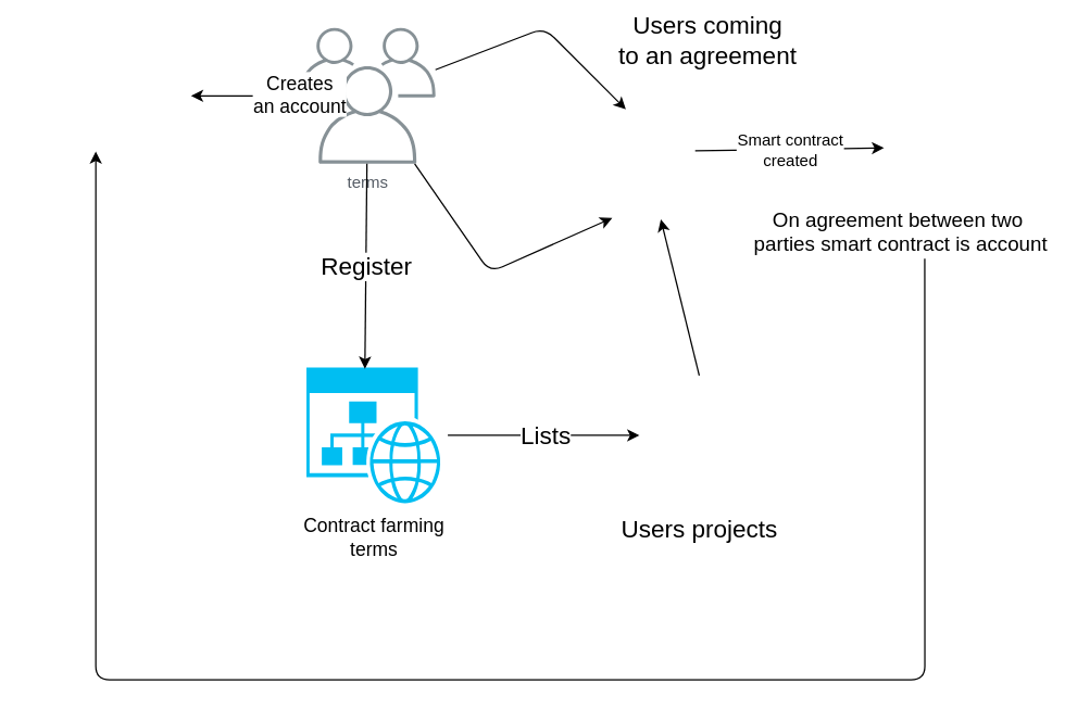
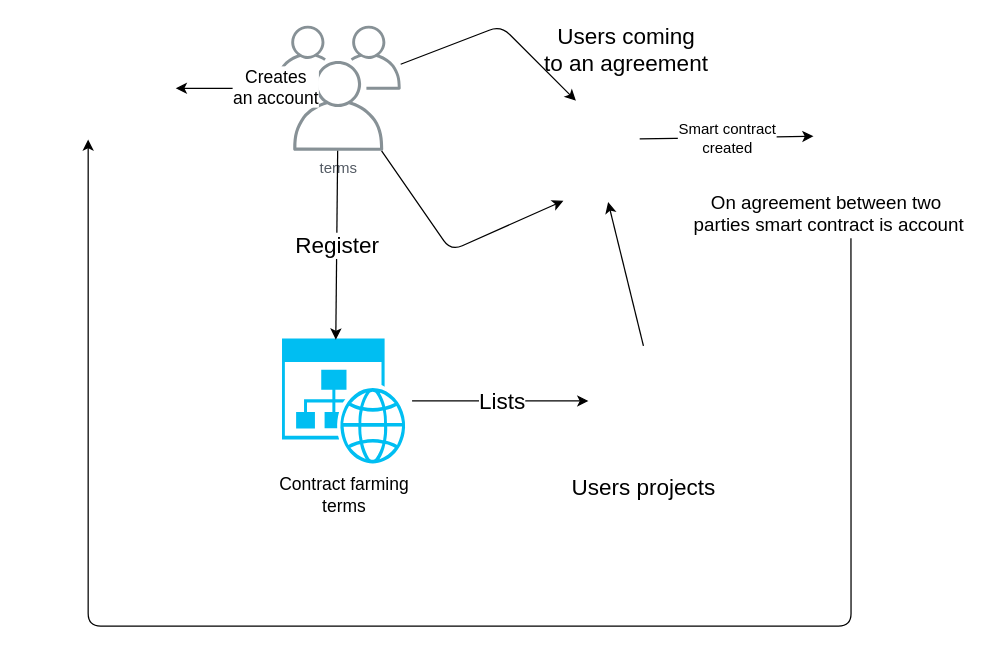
  <mxCell id="0" />
  <mxCell id="1" parent="0" />
  <mxCell id="2" value="terms" style="outlineConnect=0;gradientColor=none;fontColor=#545B64;strokeColor=none;fillColor=#879196;dashed=0;verticalLabelPosition=bottom;verticalAlign=top;align=center;html=1;fontSize=12;fontStyle=0;aspect=fixed;shape=mxgraph.aws4.illustration_users;pointerEvents=1" vertex="1" parent="1"><mxGeometry x="220" y="20" width="100" height="100" as="geometry" /></mxCell>
  <mxCell id="3" value="" style="endArrow=classic;html=1;" edge="1" parent="1"><mxGeometry relative="1" as="geometry"><mxPoint x="200" y="70" as="sourcePoint" /><mxPoint x="140" y="70" as="targetPoint" /></mxGeometry></mxCell>
  <mxCell id="4" value="&lt;font style=&quot;font-size: 14px&quot;&gt;Creates &lt;br&gt;an account&lt;/font&gt;" style="edgeLabel;resizable=0;html=1;align=center;verticalAlign=middle;" connectable="0" vertex="1" parent="3"><mxGeometry relative="1" as="geometry"><mxPoint x="49.9" y="-1.14" as="offset" /></mxGeometry></mxCell>
  <mxCell id="5" value="" style="group" vertex="1" connectable="0" parent="1"><mxGeometry x="20" y="20" width="118" height="116" as="geometry" /></mxCell>
  <mxCell id="6" value="" style="shape=image;html=1;verticalAlign=top;verticalLabelPosition=bottom;labelBackgroundColor=#ffffff;imageAspect=0;aspect=fixed;image=https://cdn4.iconfinder.com/data/icons/48-bubbles/48/07.Wallet-128.png" vertex="1" parent="5"><mxGeometry x="17" y="8" width="84" height="84" as="geometry" /></mxCell>
  <mxCell id="7" value="" style="shape=image;html=1;verticalAlign=top;verticalLabelPosition=bottom;labelBackgroundColor=#ffffff;imageAspect=0;aspect=fixed;image=https://cdn4.iconfinder.com/data/icons/cryptocoins/227/BTC-128.png" vertex="1" parent="5"><mxGeometry x="80" width="38" height="38" as="geometry" /></mxCell>
  <mxCell id="8" value="" style="shape=image;html=1;verticalAlign=top;verticalLabelPosition=bottom;labelBackgroundColor=#ffffff;imageAspect=0;aspect=fixed;image=https://cdn4.iconfinder.com/data/icons/cryptocurrency-8/512/template_line-06-128.png" vertex="1" parent="5"><mxGeometry x="80" y="40" width="38" height="38" as="geometry" /></mxCell>
  <mxCell id="9" value="" style="shape=image;html=1;verticalAlign=top;verticalLabelPosition=bottom;labelBackgroundColor=#ffffff;imageAspect=0;aspect=fixed;image=https://cdn4.iconfinder.com/data/icons/cryptocurrency-8/512/template_line-01-128.png" vertex="1" parent="5"><mxGeometry x="80" y="78" width="38" height="38" as="geometry" /></mxCell>
  <mxCell id="10" value="" style="verticalLabelPosition=bottom;html=1;verticalAlign=top;align=center;strokeColor=none;fillColor=#00BEF2;shape=mxgraph.azure.website_generic;pointerEvents=1;" vertex="1" parent="1"><mxGeometry x="225" y="270" width="100" height="100" as="geometry" /></mxCell>
  <mxCell id="11" value="" style="endArrow=classic;html=1;entryX=0.43;entryY=0.01;entryDx=0;entryDy=0;entryPerimeter=0;" edge="1" parent="1" source="2" target="10"><mxGeometry relative="1" as="geometry"><mxPoint x="263" y="140" as="sourcePoint" /><mxPoint x="640" y="250" as="targetPoint" /></mxGeometry></mxCell>
  <mxCell id="12" value="&lt;font style=&quot;font-size: 18px&quot;&gt;Register&lt;/font&gt;" style="edgeLabel;resizable=0;html=1;align=center;verticalAlign=middle;" connectable="0" vertex="1" parent="11"><mxGeometry relative="1" as="geometry" /></mxCell>
  <mxCell id="13" value="Contract farming terms" style="text;html=1;strokeColor=none;fillColor=none;align=center;verticalAlign=middle;whiteSpace=wrap;rounded=0;fontSize=14;" vertex="1" parent="1"><mxGeometry x="220" y="380" width="110" height="30" as="geometry" /></mxCell>
  <mxCell id="14" value="" style="shape=image;html=1;verticalAlign=top;verticalLabelPosition=bottom;labelBackgroundColor=#ffffff;imageAspect=0;aspect=fixed;image=https://cdn2.iconfinder.com/data/icons/japan-flat-2/340/farm_rice_field_agriculture_plant_harvest_food-128.png" vertex="1" parent="1"><mxGeometry x="470" y="276" width="88" height="88" as="geometry" /></mxCell>
  <mxCell id="15" value="&lt;font style=&quot;font-size: 18px&quot;&gt;Users projects&lt;/font&gt;" style="text;html=1;align=center;verticalAlign=middle;resizable=0;points=[];autosize=1;" vertex="1" parent="1"><mxGeometry x="439" y="380" width="150" height="20" as="geometry" /></mxCell>
  <mxCell id="16" value="" style="endArrow=classic;html=1;fontSize=14;exitX=1;exitY=0.5;exitDx=0;exitDy=0;" edge="1" parent="1" source="22" target="25"><mxGeometry relative="1" as="geometry"><mxPoint x="630" y="260" as="sourcePoint" /><mxPoint x="620" y="111" as="targetPoint" /></mxGeometry></mxCell>
  <mxCell id="17" value="&lt;font style=&quot;font-size: 12px&quot;&gt;Smart contract &lt;br&gt;created&lt;/font&gt;" style="edgeLabel;resizable=0;html=1;align=center;verticalAlign=middle;" connectable="0" vertex="1" parent="16"><mxGeometry relative="1" as="geometry" /></mxCell>
  <mxCell id="18" value="" style="endArrow=classic;html=1;fontSize=14;entryX=0;entryY=0.5;entryDx=0;entryDy=0;" edge="1" parent="1" target="14"><mxGeometry relative="1" as="geometry"><mxPoint x="329" y="320" as="sourcePoint" /><mxPoint x="670" y="190" as="targetPoint" /></mxGeometry></mxCell>
  <mxCell id="19" value="&lt;font style=&quot;font-size: 18px&quot;&gt;Lists&lt;/font&gt;" style="edgeLabel;resizable=0;html=1;align=center;verticalAlign=middle;" connectable="0" vertex="1" parent="18"><mxGeometry relative="1" as="geometry" /></mxCell>
  <mxCell id="20" value="" style="endArrow=classic;html=1;fontSize=14;" edge="1" parent="1" source="2"><mxGeometry width="50" height="50" relative="1" as="geometry"><mxPoint x="430" y="210" as="sourcePoint" /><mxPoint x="460" y="80" as="targetPoint" /><Array as="points"><mxPoint x="400" y="20" /></Array></mxGeometry></mxCell>
  <mxCell id="21" value="" style="endArrow=classic;html=1;fontSize=14;" edge="1" parent="1" source="2"><mxGeometry width="50" height="50" relative="1" as="geometry"><mxPoint x="440" y="230" as="sourcePoint" /><mxPoint x="450" y="160" as="targetPoint" /><Array as="points"><mxPoint x="360" y="200" /></Array></mxGeometry></mxCell>
  <mxCell id="22" value="" style="shape=image;html=1;verticalAlign=top;verticalLabelPosition=bottom;labelBackgroundColor=#ffffff;imageAspect=0;aspect=fixed;image=https://cdn1.iconfinder.com/data/icons/business-and-finance-20/200/vector_65_12-128.png;fontSize=14;" vertex="1" parent="1"><mxGeometry x="410" y="60" width="101" height="101" as="geometry" /></mxCell>
  <mxCell id="23" value="" style="endArrow=classic;html=1;fontSize=14;exitX=0.5;exitY=0;exitDx=0;exitDy=0;entryX=0.75;entryY=1;entryDx=0;entryDy=0;" edge="1" parent="1" source="14" target="22"><mxGeometry width="50" height="50" relative="1" as="geometry"><mxPoint x="440" y="230" as="sourcePoint" /><mxPoint x="490" y="180" as="targetPoint" /></mxGeometry></mxCell>
- <mxCell id="24" value="&lt;font style=&quot;font-size: 18px&quot;&gt;Users coming &lt;br&gt;to an agreement&lt;/font&gt;" style="text;html=1;align=center;verticalAlign=middle;resizable=0;points=[];autosize=1;fontSize=14;" vertex="1" parent="1"><mxGeometry x="445" y="10" width="150" height="40" as="geometry" /></mxCell>
+ <mxCell id="24" value="&lt;font style=&quot;font-size: 18px&quot;&gt;Users coming &lt;br&gt;to an agreement&lt;/font&gt;" style="text;html=1;align=center;verticalAlign=middle;resizable=0;points=[];autosize=1;fontSize=14;" vertex="1" parent="1"><mxGeometry x="425" y="20" width="150" height="40" as="geometry" /></mxCell>
  <mxCell id="25" value="" style="shape=image;html=1;verticalAlign=top;verticalLabelPosition=bottom;labelBackgroundColor=#ffffff;imageAspect=0;aspect=fixed;image=https://cdn4.iconfinder.com/data/icons/success-filloutline/64/contract-agreement-document-pen-certification-128.png" vertex="1" parent="1"><mxGeometry x="650" y="65.5" width="84.5" height="84.5" as="geometry" /></mxCell>
  <mxCell id="26" value="&lt;font style=&quot;font-size: 15px&quot;&gt;On agreement between two&lt;br&gt;&amp;nbsp;parties smart contract is account&lt;/font&gt;" style="text;html=1;align=center;verticalAlign=middle;resizable=0;points=[];autosize=1;fontSize=14;" vertex="1" parent="1"><mxGeometry x="540" y="150" width="240" height="40" as="geometry" /></mxCell>
  <mxCell id="27" value="" style="endArrow=classic;html=1;fontSize=14;exitX=0.583;exitY=1;exitDx=0;exitDy=0;exitPerimeter=0;entryX=0.393;entryY=0.988;entryDx=0;entryDy=0;entryPerimeter=0;" edge="1" parent="1" source="26" target="6"><mxGeometry width="50" height="50" relative="1" as="geometry"><mxPoint x="440" y="320" as="sourcePoint" /><mxPoint x="490" y="270" as="targetPoint" /><Array as="points"><mxPoint x="680" y="500" /><mxPoint x="70" y="500" /></Array></mxGeometry></mxCell>
